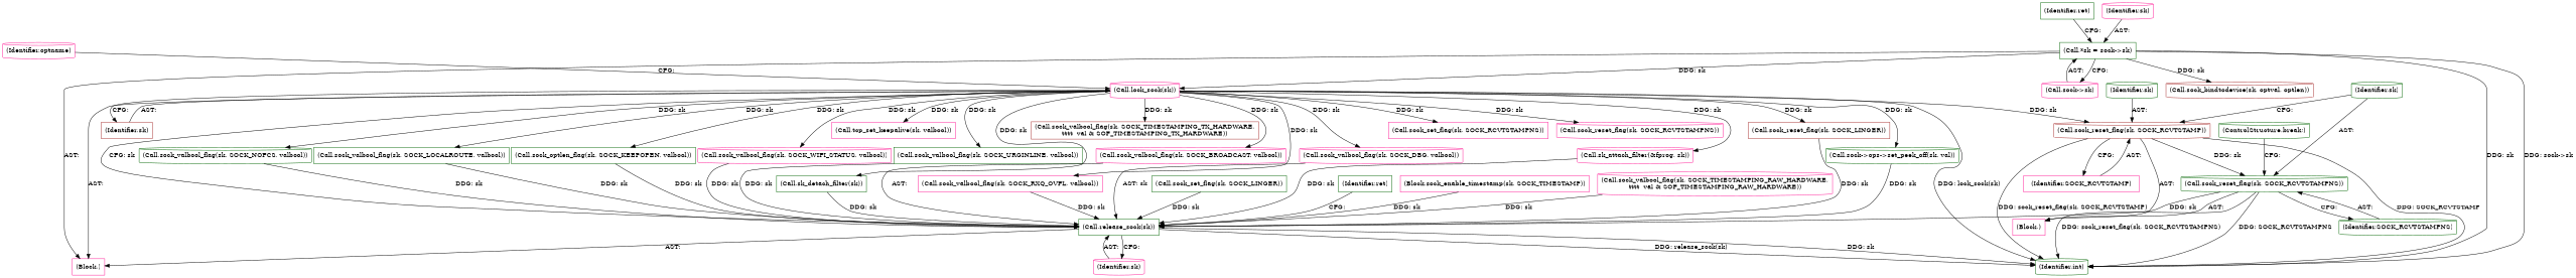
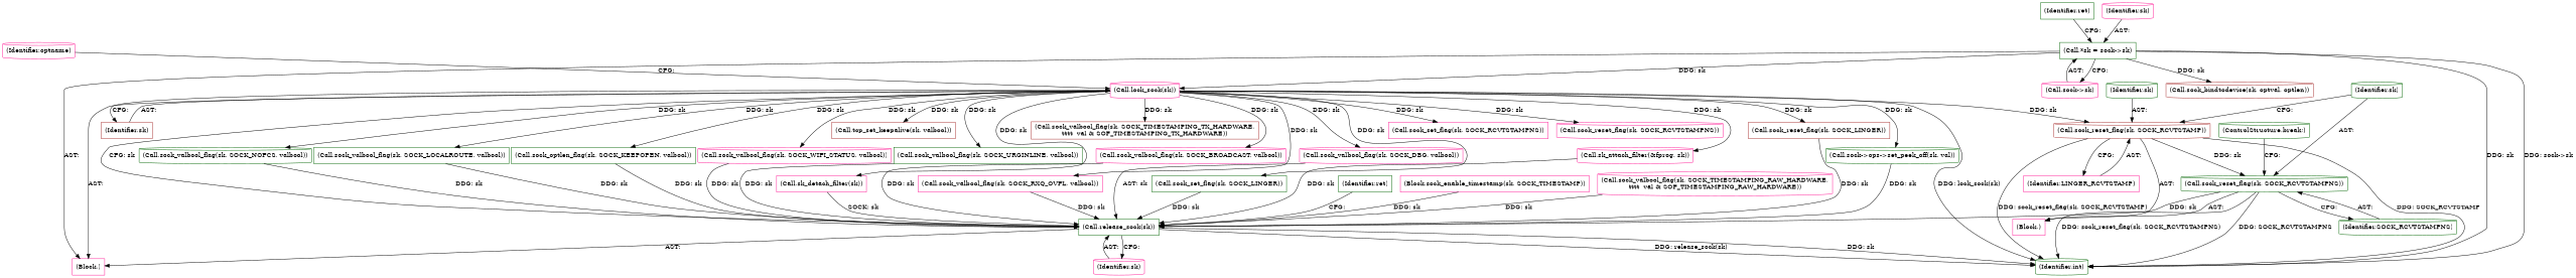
  digraph {
    fontname="DejaVu Serif"
    node [color=deeppink fontname="DejaVu Serif" shape=cylinder]
    edge [fontname="DejaVu Serif"]
    n1 [color=brown label="(Call,sock_reset_flag(sk, SOCK_RCVTSTAMP))"]
    n2 [color=darkgreen label="(Call,sock_reset_flag(sk, SOCK_RCVTSTAMPNS))"]
    n3 [color=darkgreen label="(Identifier,int)"]
    n4 [label="(Block,)" shape=box]
-   n5 [label="(Identifier,SOCK_RCVTSTAMP)" shape=box]
+   n5 [label="(Identifier,LINGER_RCVTSTAMP)" shape=box]
    n6 [color=darkgreen label="(Call,release_sock(sk))" shape=box]
    n7 [color=darkgreen label="(Identifier,SOCK_RCVTSTAMPNS)"]
    n8 [label="(Call,lock_sock(sk))"]
    n9 [color=darkgreen label="(Call,sock_valbool_flag(sk, SOCK_NOFCS, valbool))"]
    n10 [color=darkgreen label="(Call,sock_valbool_flag(sk, SOCK_LOCALROUTE, valbool))" shape=box]
    n11 [color=brown label="(Identifier,sk)" shape=box]
    n12 [label="(Block,)" shape=box]
    n13 [color=darkgreen label="(Call,sock->ops->set_peek_off(sk, val))"]
    n14 [color=darkgreen label="(Call,sock_optlen_flag(sk, SOCK_KEEPOPEN, valbool))" shape=box]
    n15 [label="(Call,sock_valbool_flag(sk, SOCK_WIFI_STATUS, valbool))"]
    n16 [color=darkgreen label="(Call,sock_valbool_flag(sk, SOCK_URGINLINE, valbool))" shape=box]
-   n17 [label="(Call,tcp_set_keepalive(sk, valbool))" shape=box]
-   n18 [color=darkgreen label="(Call,sk_detach_filter(sk))" shape=box]
+   n17 [color=brown label="(Call,tcp_set_keepalive(sk, valbool))" shape=box]
+   n18 [label="(Call,sk_detach_filter(sk))" shape=box]
    n19 [label="(Call,sock_valbool_flag(sk, SOCK_BROADCAST, valbool))"]
    n20 [color=brown label="(Call,sock_valbool_flag(sk, SOCK_TIMESTAMPING_TX_HARDWARE,\n\t\t\t\t  val & SOF_TIMESTAMPING_TX_HARDWARE))" shape=box]
    n21 [label="(Call,sock_valbool_flag(sk, SOCK_RXQ_OVFL, valbool))" shape=box]
    n22 [label="(Call,sock_valbool_flag(sk, SOCK_DBG, valbool))"]
    n23 [color=darkgreen label="(Call,sock_set_flag(sk, SOCK_LINGER))" shape=box]
    n24 [label="(Call,sk_attach_filter(&fprog, sk))"]
    n25 [label="(Call,sock_set_flag(sk, SOCK_RCVTSTAMPNS))" shape=box]
    n26 [label="(Call,sock_reset_flag(sk, SOCK_RCVTSTAMPNS))"]
    n27 [color=brown label="(Call,sock_reset_flag(sk, SOCK_LINGER))" shape=box]
    n28 [label="(Identifier,sk)"]
    n29 [color=darkgreen label="(Call,*sk = sock->sk)" shape=box]
    n30 [label="(Call,sock->sk)"]
    n31 [color=brown label="(Call,sock_bindtodevice(sk, optval, optlen))"]
    n32 [color=darkgreen label="(Identifier,ret)" shape=box]
    n33 [color=darkgreen label="(Identifier,sk)"]
    n34 [color=darkgreen label="(Identifier,ret)" shape=box]
    n35 [label="(Identifier,sk)"]
    n36 [color=darkgreen label="(Identifier,sk)"]
    n37 [label="(Block,sock_enable_timestamp(sk, SOCK_TIMESTAMP))" shape=box]
    n38 [color=darkgreen label="(ControlStructure,break;)"]
    n39 [label="(Identifier,optname)"]
    n40 [label="(Call,sock_valbool_flag(sk, SOCK_TIMESTAMPING_RAW_HARDWARE,\n\t\t\t\t  val & SOF_TIMESTAMPING_RAW_HARDWARE))"]
    n1 -> n2 [label="DDG: sk"]
    n1 -> n3 [label="DDG: sock_reset_flag(sk, SOCK_RCVTSTAMP)"]
    n1 -> n3 [label="DDG: SOCK_RCVTSTAMP"]
    n1 -> n4 [label="AST: "]
    n1 -> n5 [label="CFG: "]
    n2 -> n3 [label="DDG: SOCK_RCVTSTAMPNS"]
    n2 -> n3 [label="DDG: sock_reset_flag(sk, SOCK_RCVTSTAMPNS)"]
    n2 -> n4 [label="AST: "]
    n2 -> n6 [label="DDG: sk"]
    n2 -> n7 [label="CFG: "]
    n5 -> n1 [label="AST: "]
    n6 -> n3 [label="DDG: release_sock(sk)"]
    n6 -> n3 [label="DDG: sk"]
    n6 -> n12 [label="AST: "]
    n6 -> n28 [label="CFG: "]
    n7 -> n2 [label="AST: "]
    n8 -> n1 [label="DDG: sk"]
    n8 -> n3 [label="DDG: lock_sock(sk)"]
    n8 -> n6 [label="CFG: sk"]
    n8 -> n9 [label="DDG: sk"]
    n8 -> n10 [label="DDG: sk"]
    n8 -> n11 [label="CFG: "]
    n8 -> n12 [label="AST: "]
    n8 -> n13 [label="DDG: sk"]
    n8 -> n14 [label="DDG: sk"]
    n8 -> n15 [label="DDG: sk"]
    n8 -> n16 [label="DDG: sk"]
    n8 -> n17 [label="DDG: sk"]
    n8 -> n18 [label="DDG: sk"]
    n8 -> n19 [label="DDG: sk"]
    n8 -> n20 [label="DDG: sk"]
    n8 -> n21 [label="DDG: sk"]
    n8 -> n22 [label="DDG: sk"]
+   n8 -> n23 [label="DDG: sk"]
    n8 -> n24 [label="DDG: sk"]
    n8 -> n25 [label="DDG: sk"]
    n8 -> n26 [label="DDG: sk"]
    n8 -> n27 [label="DDG: sk"]
    n9 -> n6 [label="DDG: sk"]
    n10 -> n6 [label="DDG: sk"]
    n11 -> n8 [label="AST: "]
    n13 -> n6 [label="DDG: sk"]
    n14 -> n6 [label="DDG: sk"]
    n15 -> n6 [label="DDG: sk"]
    n16 -> n6 [label="DDG: sk"]
-   n18 -> n6 [label="DDG: sk"]
-   n19 -> n6 [label="AST: "]
+   n18 -> n6 [label="SOCK: sk"]
+   n19 -> n6 [label="DDG: sk"]
    n21 -> n6 [label="DDG: sk"]
    n22 -> n6 [label="AST: sk"]
    n23 -> n6 [label="DDG: sk"]
    n24 -> n6 [label="DDG: sk"]
    n27 -> n6 [label="DDG: sk"]
    n28 -> n6 [label="AST: "]
    n29 -> n3 [label="DDG: sock->sk"]
    n29 -> n3 [label="DDG: sk"]
    n29 -> n8 [label="DDG: sk"]
    n29 -> n12 [label="AST: "]
    n29 -> n30 [label="CFG: "]
    n29 -> n31 [label="DDG: sk"]
    n30 -> n29 [label="AST: "]
    n32 -> n6 [label="CFG: "]
    n33 -> n1 [label="CFG: "]
    n33 -> n2 [label="AST: "]
    n34 -> n29 [label="CFG: "]
    n35 -> n29 [label="AST: "]
    n36 -> n1 [label="AST: "]
    n37 -> n6 [label="DDG: sk"]
    n38 -> n2 [label="CFG: "]
    n39 -> n8 [label="CFG: "]
    n40 -> n6 [label="DDG: sk"]
  }
